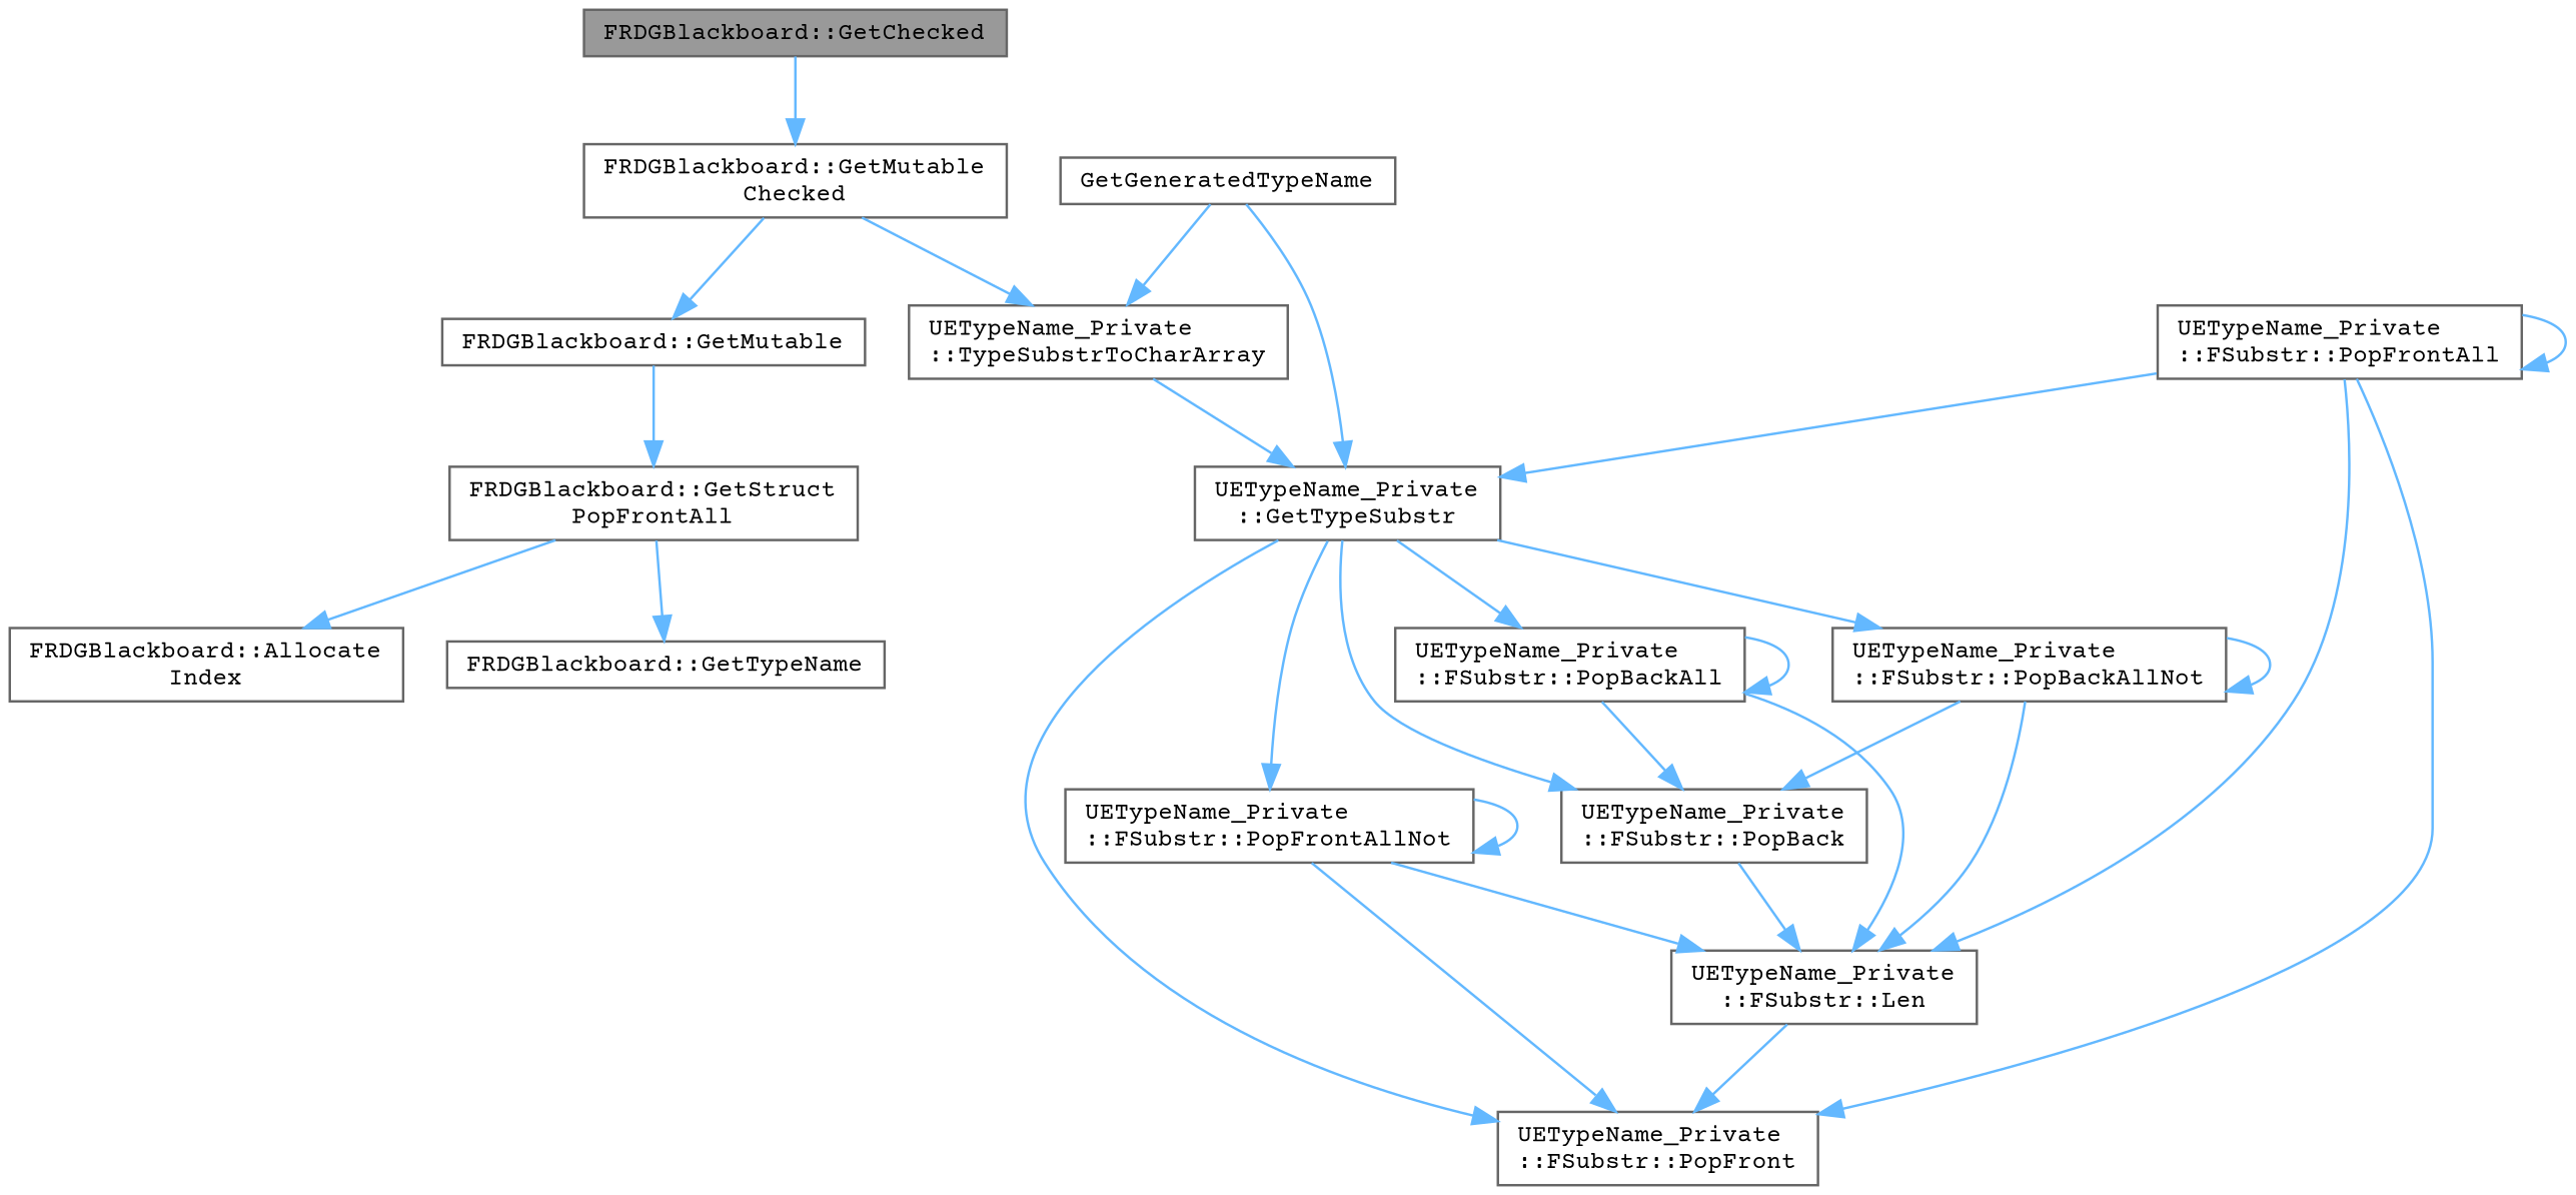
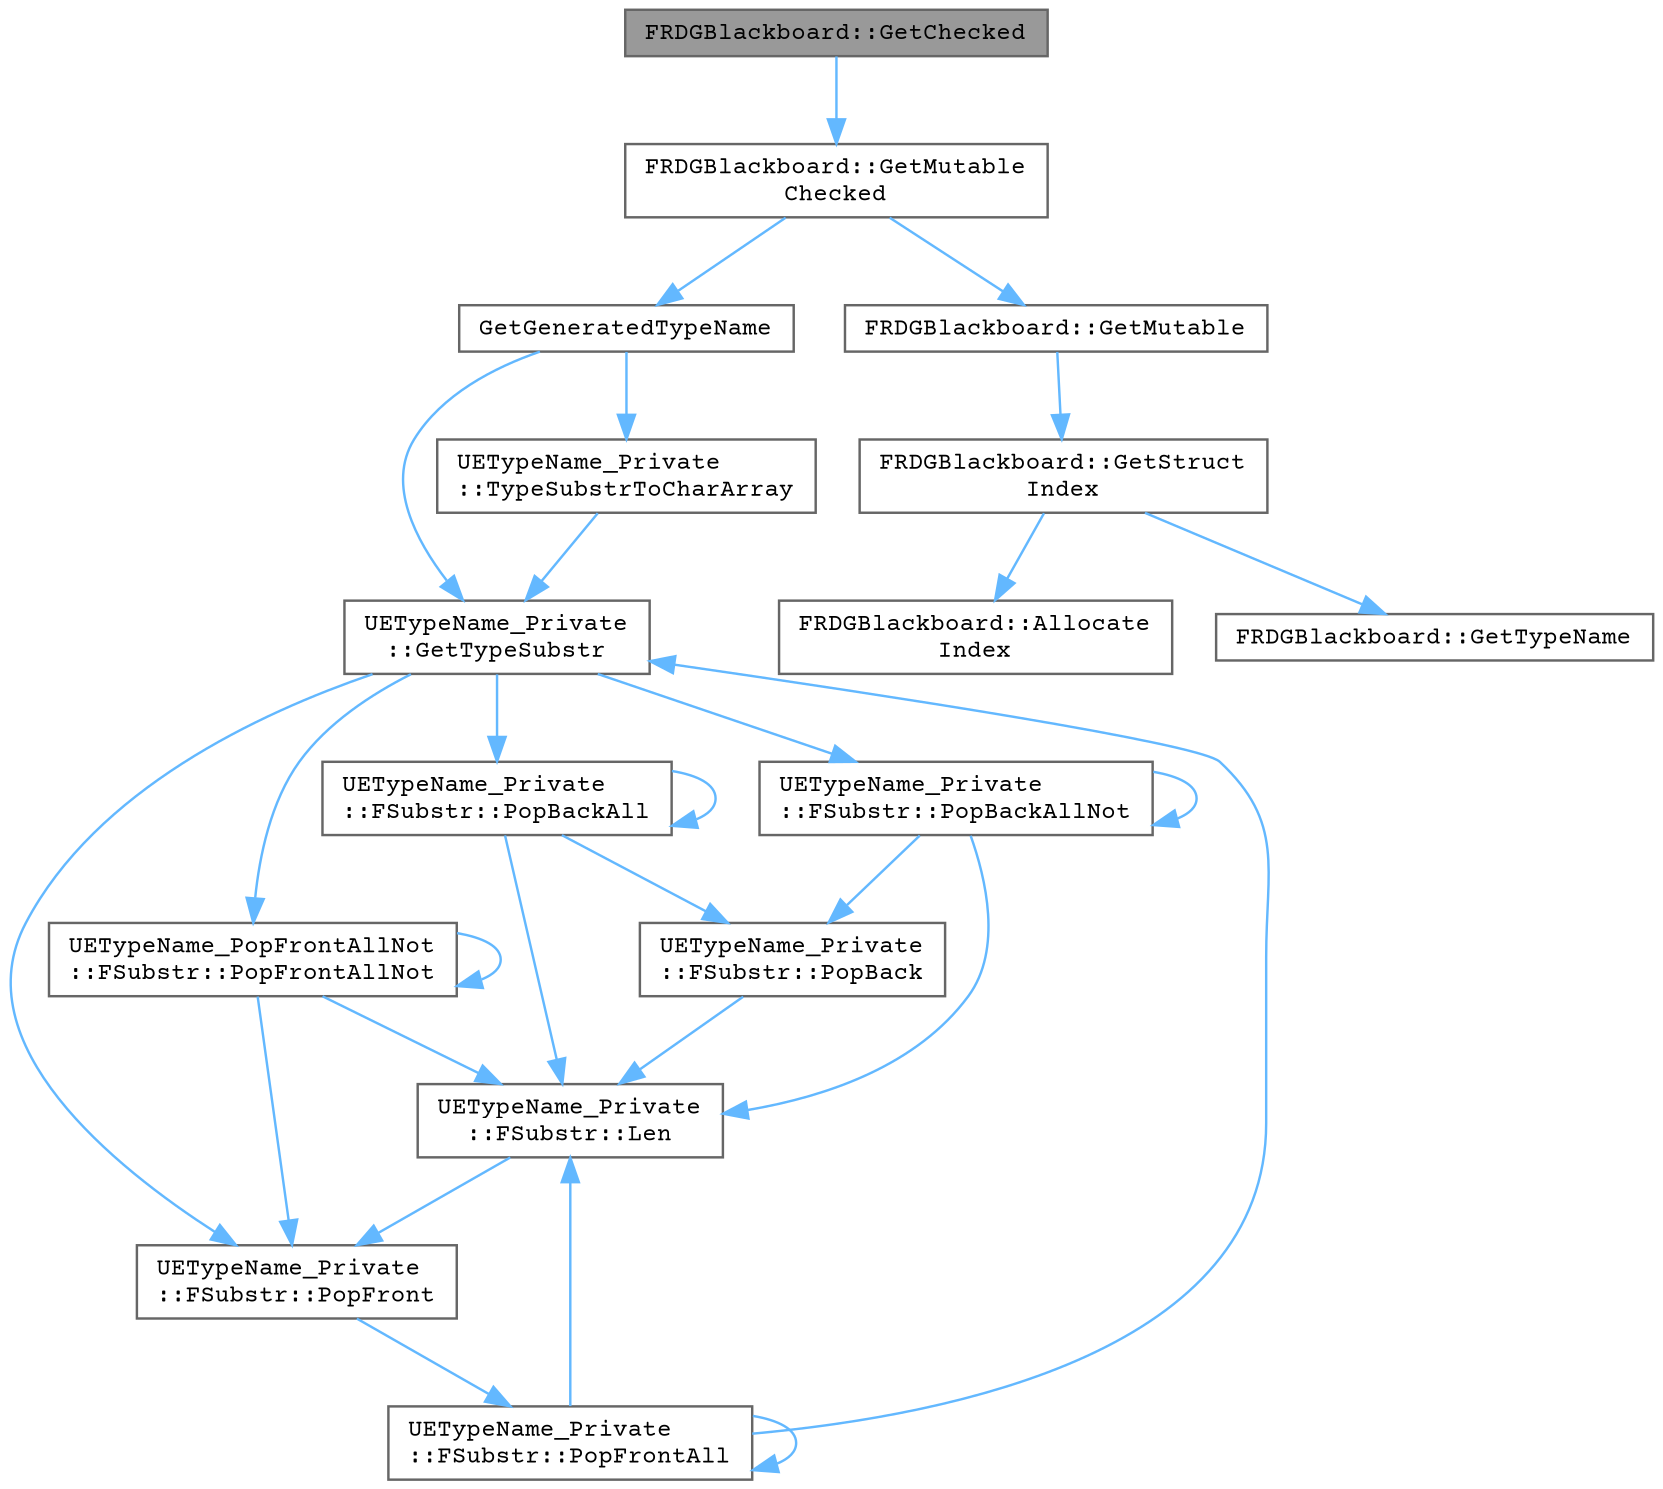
  digraph {
    fontname="Courier Prime"
    rankdir=TB
    node [color=grey40 fillcolor=white fontname="Courier Prime" fontsize=10 shape=box style=filled]
    edge [color=steelblue1 fontname="Courier Prime" fontsize=10 labelfontname=Helvetica labelfontsize=10 style=solid]
    n1 [color=gray40 fillcolor=grey60 fontcolor=black height=0.2 label="FRDGBlackboard::GetChecked" width=0.4]
    n2 [height=0.2 label="FRDGBlackboard::GetMutable\lChecked" width=0.4]
    n3 [height=0.2 label=GetGeneratedTypeName width=0.4]
    n4 [height=0.2 label="FRDGBlackboard::GetMutable" width=0.4]
    n5 [height=0.2 label="UETypeName_Private\l::GetTypeSubstr" width=0.4]
    n6 [height=0.2 label="UETypeName_Private\l::TypeSubstrToCharArray" width=0.4]
-   n7 [height=0.2 label="FRDGBlackboard::GetStruct\lPopFrontAll" width=0.4]
+   n7 [height=0.2 label="FRDGBlackboard::GetStruct\lIndex" width=0.4]
    n8 [height=0.2 label="UETypeName_Private\l::FSubstr::PopBack" width=0.4]
    n9 [height=0.2 label="UETypeName_Private\l::FSubstr::PopBackAll" width=0.4]
    n10 [height=0.2 label="UETypeName_Private\l::FSubstr::PopBackAllNot" width=0.4]
    n11 [height=0.2 label="UETypeName_Private\l::FSubstr::PopFront" width=0.4]
-   n12 [height=0.2 label="UETypeName_Private\l::FSubstr::PopFrontAllNot" width=0.4]
+   n12 [height=0.2 label="UETypeName_PopFrontAllNot\l::FSubstr::PopFrontAllNot" width=0.4]
    n13 [height=0.2 label="UETypeName_Private\l::FSubstr::Len" width=0.4]
    n14 [height=0.2 label="UETypeName_Private\l::FSubstr::PopFrontAll" width=0.4]
    n15 [height=0.2 label="FRDGBlackboard::Allocate\lIndex" width=0.4]
    n16 [height=0.2 label="FRDGBlackboard::GetTypeName" width=0.4]
    n1 -> n2
-   n2 -> n6
+   n2 -> n3
    n2 -> n4
    n3 -> n5
    n3 -> n6
    n4 -> n7
-   n5 -> n8
    n5 -> n9
    n5 -> n10
    n5 -> n11
    n5 -> n12
    n6 -> n5
    n7 -> n15
    n7 -> n16
    n8 -> n13
    n9 -> n8
    n9 -> n9
    n9 -> n13
    n10 -> n8
    n10 -> n10
    n10 -> n13
    n12 -> n11
    n12 -> n12
    n12 -> n13
    n13 -> n11
    n14 -> n5
-   n14 -> n11
+   n11 -> n14
    n14 -> n13
    n14 -> n14
  }
